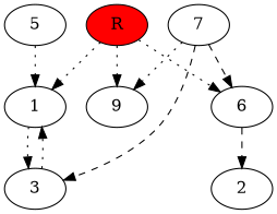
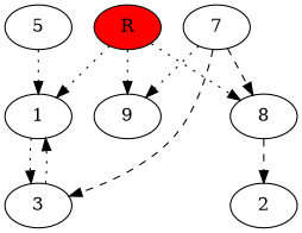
  digraph {
    edge [style=dotted]
    1
    3
    n3 [label=9]
    5
-   6
+   6 [label=8]
    2
    7
    R [fillcolor="#ff0000" style=filled]
    1 -> 3
    3 -> 1
    5 -> 1
    6 -> 2 [style=dashed]
    7 -> 3 [style=dashed]
    7 -> n3
    7 -> 6 [style=dashed]
    R -> 1
    R -> n3
    R -> 6
  }
